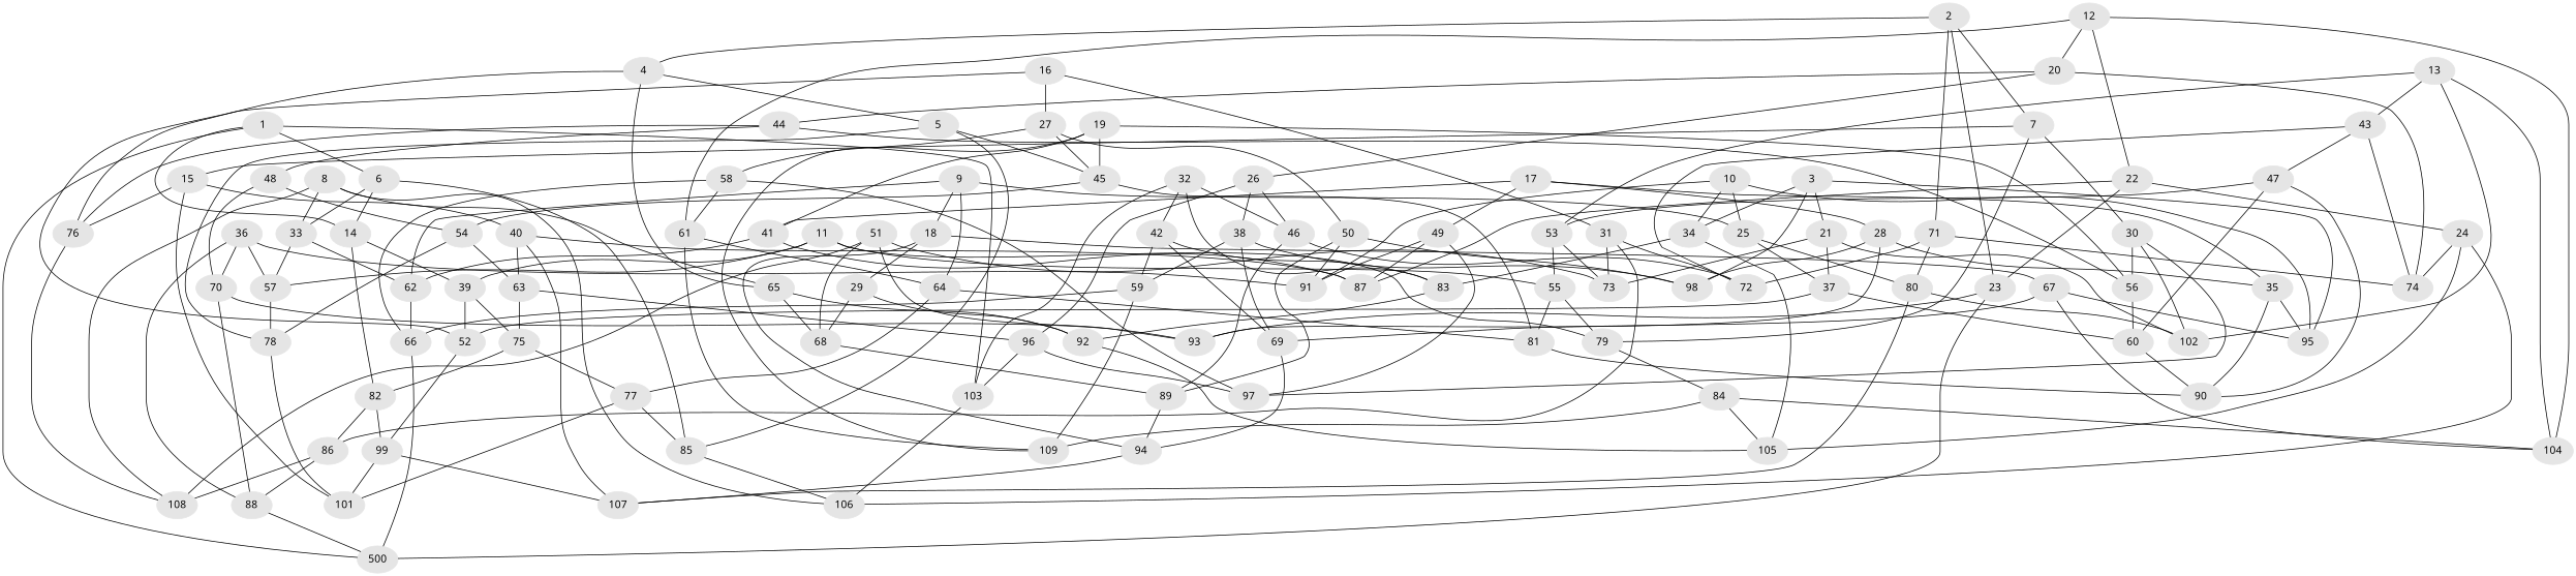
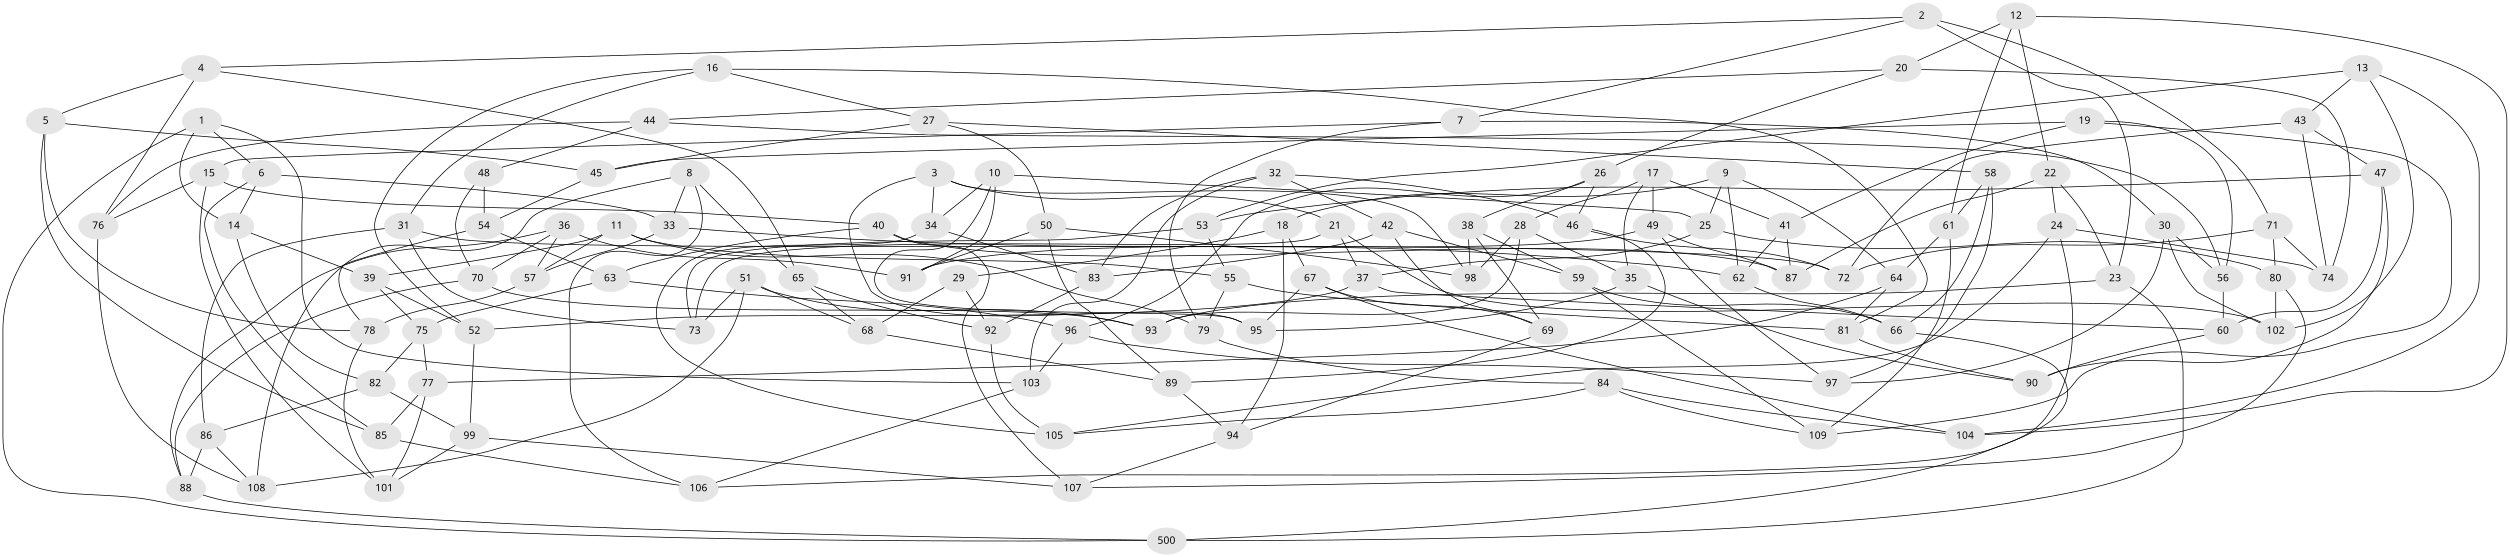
  graph {
    fontname="Noto Sans"
    node [color=gray90 fontname="Noto Sans" style=filled]
    edge [fontname="Noto Sans"]
    1
    6
    14
    n4 [label=500]
    103
    85
    33
    39
    82
    106
    2
    4
    7
    23
    71
    5
    65
    76
    15
    30
    79
    93
    74
    80
    72
    3
    21
    34
    95
    98
    102
    37
    73
    105
    83
    45
    78
    68
    92
    108
    54
    101
    62
    57
    40
    56
    97
    84
    8
    9
    18
    25
    64
    29
    67
    94
    66
    81
    77
    10
    91
    11
    55
    52
    75
    12
    20
    22
    61
    104
    26
    44
    24
    87
    109
    13
    43
    53
    47
    86
    99
    63
    107
    16
    27
    31
    50
    58
    90
    17
    28
    35
    41
    49
    69
    19
    60
    38
    46
    96
    48
    59
    89
    70
    88
    32
    42
    36
    51
    1 -- 6
    1 -- 14
    1 -- n4
    1 -- 103
    6 -- 14
    6 -- 85
    6 -- 33
    14 -- 39
    14 -- 82
    103 -- 106
    85 -- 106
    33 -- 62
    33 -- 57
    39 -- 52
    39 -- 75
    82 -- 86
    82 -- 99
    2 -- 4
    2 -- 7
    2 -- 23
    2 -- 71
    4 -- 5
    4 -- 65
    4 -- 76
    7 -- 15
    7 -- 30
    7 -- 79
    23 -- n4
    23 -- 93
    71 -- 74
    71 -- 80
    71 -- 72
    5 -- 85
    5 -- 45
    5 -- 78
    65 -- 68
    65 -- 92
    76 -- 108
    15 -- 76
    15 -- 101
    15 -- 40
    30 -- 102
    30 -- 56
    30 -- 97
    79 -- 84
    80 -- 102
    80 -- 107
    3 -- 21
    3 -- 34
    3 -- 95
    3 -- 98
    21 -- 102
    21 -- 37
    21 -- 73
    34 -- 105
    34 -- 83
    37 -- 52
    37 -- 60
    83 -- 92
    45 -- 54
    78 -- 101
    68 -- 89
    92 -- 105
    54 -- 78
    54 -- 63
    62 -- 66
    57 -- 78
    40 -- 87
    40 -- 63
    40 -- 107
    56 -- 60
    84 -- 105
    84 -- 104
    84 -- 109
    8 -- 33
    8 -- 106
    8 -- 65
    8 -- 108
    9 -- 62
    9 -- 18
    9 -- 25
    9 -- 64
    18 -- 29
    18 -- 67
    18 -- 94
    25 -- 80
    25 -- 37
    64 -- 81
    64 -- 77
    29 -- 68
    29 -- 92
    67 -- 95
    67 -- 104
    67 -- 69
    94 -- 107
    66 -- n4
    81 -- 90
    77 -- 85
    77 -- 101
    10 -- 34
    10 -- 95
    10 -- 25
    10 -- 91
    11 -- 39
    11 -- 79
    11 -- 57
    11 -- 55
    55 -- 79
    55 -- 81
    52 -- 99
    75 -- 82
    75 -- 77
    12 -- 20
    12 -- 22
    12 -- 61
    12 -- 104
    20 -- 74
    20 -- 26
    20 -- 44
    22 -- 23
    22 -- 24
    22 -- 87
    61 -- 64
    61 -- 109
    26 -- 38
    26 -- 46
    26 -- 96
    44 -- 76
    44 -- 56
    44 -- 48
    24 -- 106
    24 -- 74
    24 -- 105
    13 -- 102
    13 -- 104
    13 -- 43
    13 -- 53
    43 -- 74
    43 -- 72
    43 -- 47
    53 -- 73
    53 -- 55
    47 -- 53
    47 -- 90
    47 -- 60
    86 -- 108
    86 -- 88
    99 -- 101
    99 -- 107
    63 -- 75
    63 -- 96
-   45 -- 81
+   16 -- 81
    16 -- 52
    16 -- 27
    16 -- 31
    27 -- 45
    27 -- 50
    27 -- 58
    31 -- 72
    31 -- 73
    31 -- 86
    50 -- 98
    50 -- 91
    50 -- 89
    58 -- 97
    58 -- 66
    58 -- 61
    17 -- 28
    17 -- 35
    17 -- 41
    17 -- 49
    28 -- 93
    28 -- 98
    28 -- 35
    35 -- 95
    35 -- 90
    41 -- 62
    41 -- 87
    49 -- 97
    49 -- 91
    49 -- 87
    69 -- 94
    19 -- 45
    19 -- 56
    19 -- 109
    19 -- 41
    60 -- 90
    38 -- 98
    38 -- 69
    38 -- 59
    46 -- 72
    46 -- 89
    96 -- 103
    96 -- 97
    48 -- 54
    48 -- 70
    59 -- 66
    59 -- 109
    89 -- 94
    70 -- 93
    70 -- 88
    88 -- n4
    32 -- 103
    32 -- 83
    32 -- 46
    32 -- 42
    42 -- 83
    42 -- 69
    42 -- 59
    36 -- 57
    36 -- 91
    36 -- 70
    36 -- 88
    51 -- 93
    51 -- 73
    51 -- 68
    51 -- 108
  }
